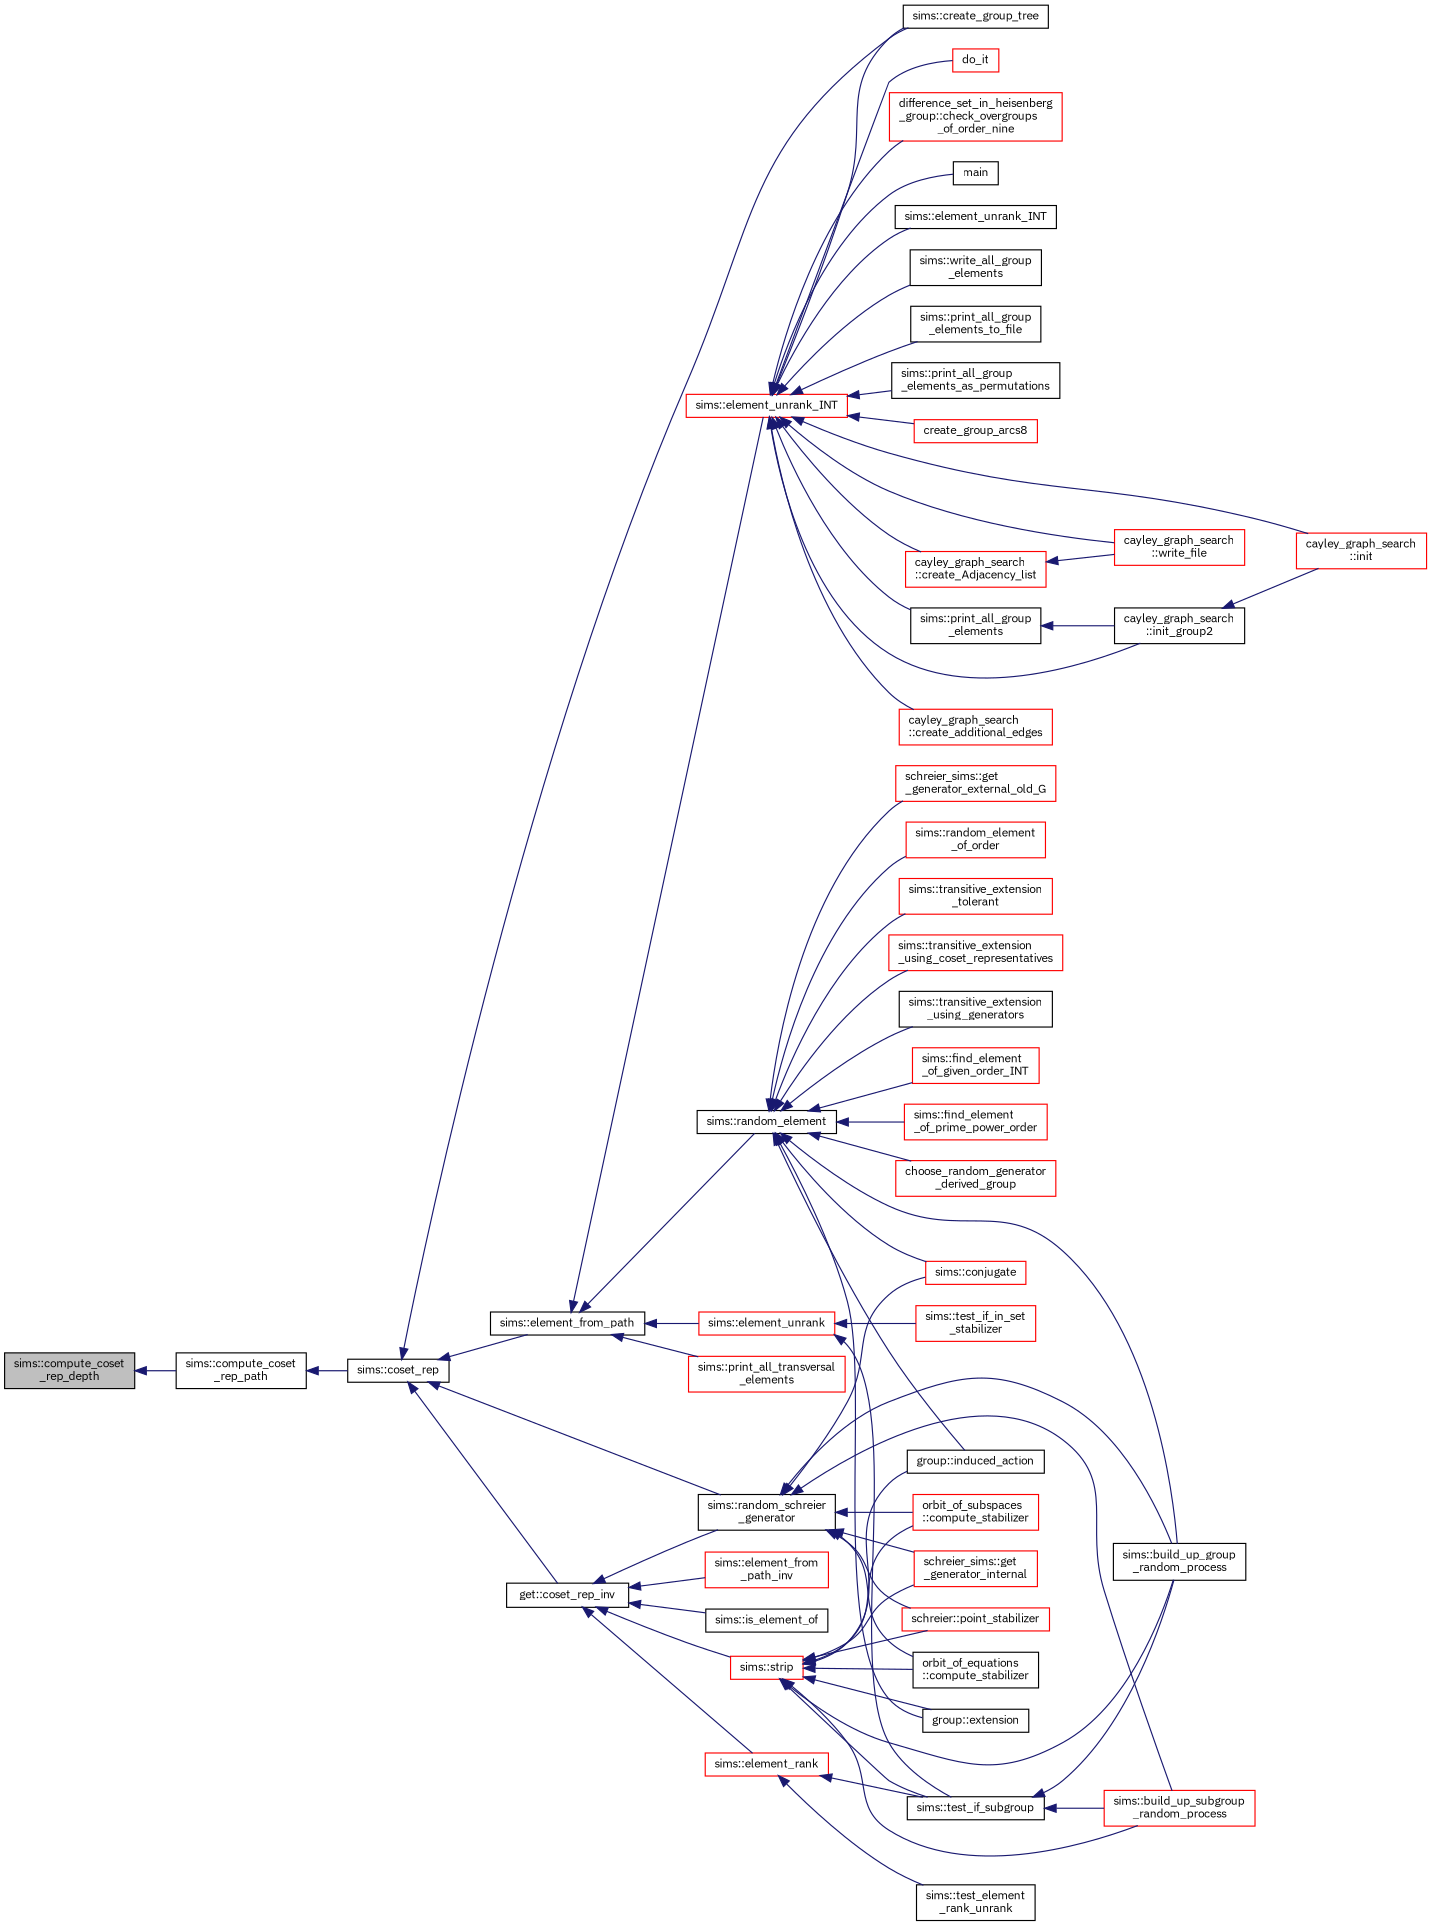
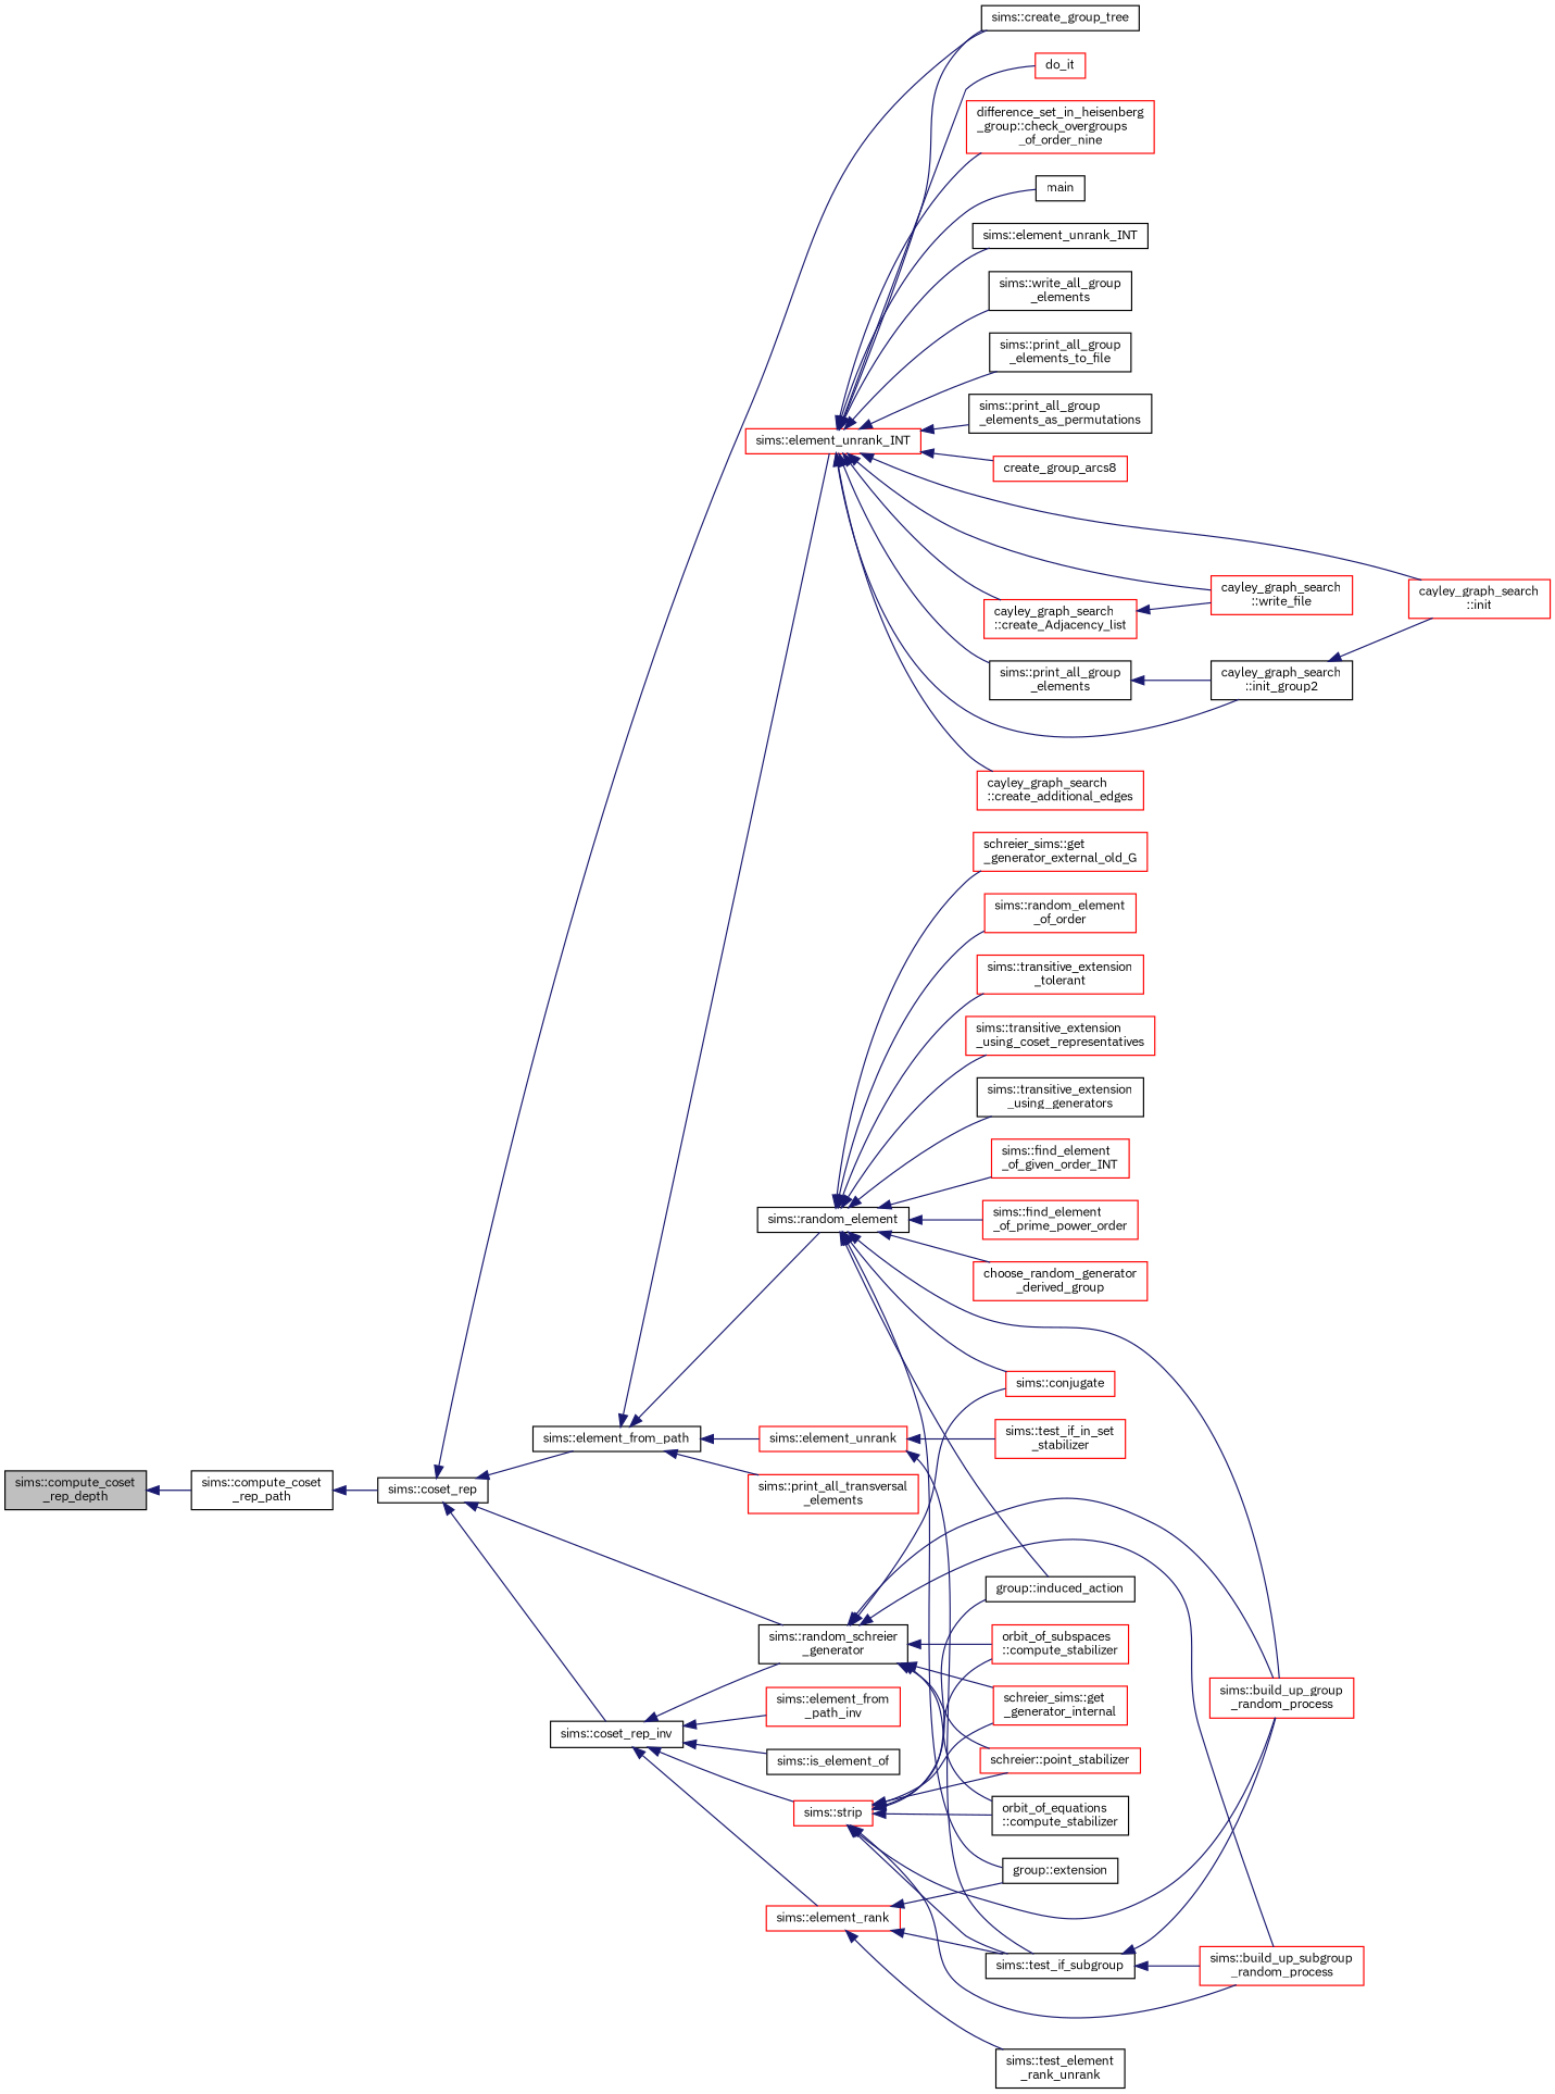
  digraph {
    fontname="IBM Plex Sans"
    rankdir=LR
    node [color=red fillcolor=white fontname="IBM Plex Sans" fontsize=10 shape=record style=filled]
    edge [color=midnightblue dir=back fontname="IBM Plex Sans" fontsize=10 labelfontname=Helvetica labelfontsize=10 style=solid]
    n1 [color=black fillcolor=grey75 fontcolor=black height=0.2 label="sims::compute_coset\l_rep_depth" width=0.4]
    n2 [color=black height=0.2 label="sims::compute_coset\l_rep_path" width=0.4]
    n3 [color=black height=0.2 label="sims::coset_rep" width=0.4]
    n4 [color=black height=0.2 label="sims::create_group_tree" width=0.4]
    n5 [color=black height=0.2 label="sims::element_from_path" width=0.4]
-   n6 [color=black height=0.2 label="get::coset_rep_inv" width=0.4]
+   n6 [color=black height=0.2 label="sims::coset_rep_inv" width=0.4]
    n7 [color=black height=0.2 label="sims::random_schreier\l_generator" width=0.4]
    n8 [color=black height=0.2 label="sims::random_element" width=0.4]
    n9 [height=0.2 label="sims::element_unrank" width=0.4]
    n10 [height=0.2 label="sims::element_unrank_INT" width=0.4]
    n11 [height=0.2 label="sims::print_all_transversal\l_elements" width=0.4]
    n12 [height=0.2 label="sims::element_from\l_path_inv" width=0.4]
    n13 [height=0.2 label="sims::element_rank" width=0.4]
    n14 [color=black height=0.2 label="sims::is_element_of" width=0.4]
    n15 [height=0.2 label="sims::strip" width=0.4]
    n16 [height=0.2 label="sims::conjugate" width=0.4]
-   n17 [color=black height=0.2 label="sims::build_up_group\l_random_process" width=0.4]
+   n17 [height=0.2 label="sims::build_up_group\l_random_process" width=0.4]
    n18 [height=0.2 label="sims::build_up_subgroup\l_random_process" width=0.4]
    n19 [height=0.2 label="schreier::point_stabilizer" width=0.4]
    n20 [color=black height=0.2 label="orbit_of_equations\l::compute_stabilizer" width=0.4]
    n21 [height=0.2 label="orbit_of_subspaces\l::compute_stabilizer" width=0.4]
    n22 [height=0.2 label="schreier_sims::get\l_generator_internal" width=0.4]
    n23 [color=black height=0.2 label="group::induced_action" width=0.4]
    n24 [color=black height=0.2 label="group::extension" width=0.4]
    n25 [height=0.2 label="schreier_sims::get\l_generator_external_old_G" width=0.4]
    n26 [height=0.2 label="sims::random_element\l_of_order" width=0.4]
    n27 [height=0.2 label="sims::transitive_extension\l_tolerant" width=0.4]
    n28 [height=0.2 label="sims::transitive_extension\l_using_coset_representatives" width=0.4]
    n29 [color=black height=0.2 label="sims::transitive_extension\l_using_generators" width=0.4]
    n30 [height=0.2 label="sims::find_element\l_of_given_order_INT" width=0.4]
    n31 [height=0.2 label="sims::find_element\l_of_prime_power_order" width=0.4]
    n32 [height=0.2 label="choose_random_generator\l_derived_group" width=0.4]
    n33 [height=0.2 label="sims::test_if_in_set\l_stabilizer" width=0.4]
    n34 [color=black height=0.2 label="sims::test_if_subgroup" width=0.4]
    n35 [height=0.2 label=create_group_arcs8 width=0.4]
    n36 [height=0.2 label="cayley_graph_search\l::init" width=0.4]
    n37 [color=black height=0.2 label="cayley_graph_search\l::init_group2" width=0.4]
    n38 [height=0.2 label="cayley_graph_search\l::write_file" width=0.4]
    n39 [height=0.2 label="cayley_graph_search\l::create_Adjacency_list" width=0.4]
    n40 [height=0.2 label="cayley_graph_search\l::create_additional_edges" width=0.4]
    n41 [height=0.2 label=do_it width=0.4]
    n42 [height=0.2 label="difference_set_in_heisenberg\l_group::check_overgroups\l_of_order_nine" width=0.4]
    n43 [color=black height=0.2 label=main width=0.4]
    n44 [color=black height=0.2 label="sims::element_unrank_INT" width=0.4]
    n45 [color=black height=0.2 label="sims::write_all_group\l_elements" width=0.4]
    n46 [color=black height=0.2 label="sims::print_all_group\l_elements_to_file" width=0.4]
    n47 [color=black height=0.2 label="sims::print_all_group\l_elements" width=0.4]
    n48 [color=black height=0.2 label="sims::print_all_group\l_elements_as_permutations" width=0.4]
    n49 [color=black height=0.2 label="sims::test_element\l_rank_unrank" width=0.4]
    n1 -> n2
    n2 -> n3
    n3 -> n4
    n3 -> n5
    n3 -> n6
    n3 -> n7
    n5 -> n8
    n5 -> n9
    n5 -> n10
    n5 -> n11
    n6 -> n7
    n6 -> n12
    n6 -> n13
    n6 -> n14
    n6 -> n15
    n7 -> n16
    n7 -> n17
    n7 -> n18
    n7 -> n19
    n7 -> n20
    n7 -> n21
    n7 -> n22
    n8 -> n16
    n8 -> n17
    n8 -> n23
    n8 -> n24
    n8 -> n25
    n8 -> n26
    n8 -> n27
    n8 -> n28
    n8 -> n29
    n8 -> n30
    n8 -> n31
    n8 -> n32
    n9 -> n33
    n9 -> n34
    n10 -> n4
    n10 -> n35
    n10 -> n36
    n10 -> n37
    n10 -> n38
    n10 -> n39
    n10 -> n40
    n10 -> n41
    n10 -> n42
    n10 -> n43
    n10 -> n44
    n10 -> n45
    n10 -> n46
    n10 -> n47
    n10 -> n48
    n13 -> n34
    n13 -> n49
    n15 -> n17
    n15 -> n18
    n15 -> n19
    n15 -> n20
    n15 -> n21
    n15 -> n22
    n15 -> n23
-   n15 -> n24
+   n13 -> n24
    n15 -> n34
    n34 -> n17
    n34 -> n18
    n37 -> n36
    n39 -> n38
    n47 -> n37
  }
